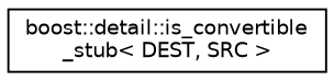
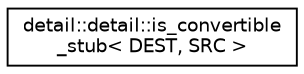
  digraph {
    rankdir=TB
-   n1 [color=black fillcolor=white fontname=Helvetica fontsize=10 height=0.2 label="boost::detail::is_convertible\l_stub\< DEST, SRC \>" shape=record style=filled width=0.4]
+   n1 [color=black fillcolor=white fontname=Helvetica fontsize=10 height=0.2 label="detail::detail::is_convertible\l_stub\< DEST, SRC \>" shape=record style=filled width=0.4]
  }
